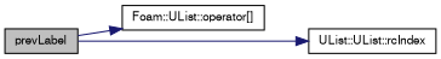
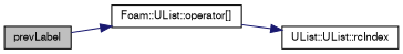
  digraph {
    rankdir=LR
    node [color=black fontname=FreeSans fontsize=10 shape=record]
    edge [color=midnightblue fontname=FreeSans fontsize=10 labelfontname=FreeSans labelfontsize=10 style=solid]
    n1 [fillcolor=grey75 fontcolor=black height=0.2 label=prevLabel style=filled width=0.4]
    n2 [height=0.2 label="Foam::UList::operator[]" width=0.4]
    n3 [height=0.2 label="UList::UList::rcIndex" width=0.4]
    n1 -> n2
-   n1 -> n3
+   n2 -> n3
  }
